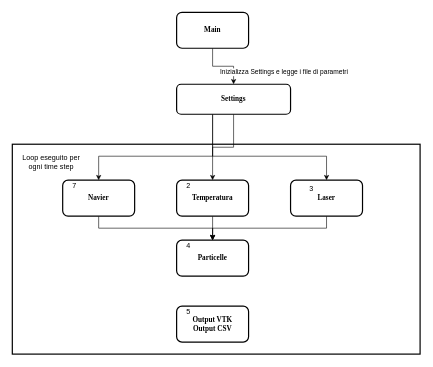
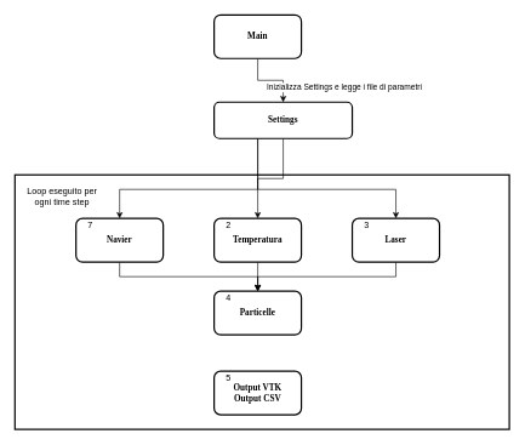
  <mxCell id="0" />
  <mxCell id="1" parent="0" />
  <mxCell id="2" value="" style="rounded=0;whiteSpace=wrap;html=1;strokeWidth=2;" vertex="1" parent="1"><mxGeometry x="20" y="240" width="680" height="350" as="geometry" /></mxCell>
  <mxCell id="3" style="edgeStyle=orthogonalEdgeStyle;rounded=0;orthogonalLoop=1;jettySize=auto;html=1;" edge="1" parent="1" source="4" target="13"><mxGeometry relative="1" as="geometry"><Array as="points"><mxPoint x="164" y="380" /><mxPoint x="354" y="380" /></Array></mxGeometry></mxCell>
  <mxCell id="4" value="&lt;b&gt;&lt;font face=&quot;Times New Roman&quot;&gt;Navier&lt;/font&gt;&lt;/b&gt;" style="rounded=1;whiteSpace=wrap;html=1;strokeWidth=2;" vertex="1" parent="1"><mxGeometry x="104" y="300" width="120" height="60" as="geometry" /></mxCell>
  <mxCell id="5" style="edgeStyle=orthogonalEdgeStyle;rounded=0;orthogonalLoop=1;jettySize=auto;html=1;" edge="1" parent="1" source="8" target="4"><mxGeometry relative="1" as="geometry"><Array as="points"><mxPoint x="354" y="260" /><mxPoint x="164" y="260" /></Array></mxGeometry></mxCell>
  <mxCell id="6" style="edgeStyle=orthogonalEdgeStyle;rounded=0;orthogonalLoop=1;jettySize=auto;html=1;" edge="1" parent="1" source="8" target="17"><mxGeometry relative="1" as="geometry" /></mxCell>
  <mxCell id="7" style="edgeStyle=orthogonalEdgeStyle;rounded=0;orthogonalLoop=1;jettySize=auto;html=1;" edge="1" parent="1" source="8" target="15"><mxGeometry relative="1" as="geometry"><Array as="points"><mxPoint x="354" y="260" /><mxPoint x="544" y="260" /></Array></mxGeometry></mxCell>
  <mxCell id="8" value="&lt;b&gt;&lt;font face=&quot;Times New Roman&quot;&gt;Settings&lt;/font&gt;&lt;/b&gt;" style="rounded=1;whiteSpace=wrap;html=1;strokeWidth=2;" vertex="1" parent="1"><mxGeometry x="294" y="140" width="190" height="50" as="geometry" /></mxCell>
  <mxCell id="9" value="&lt;b&gt;&lt;font face=&quot;Times New Roman&quot;&gt;Output VTK&lt;br&gt;Output CSV&lt;br&gt;&lt;/font&gt;&lt;/b&gt;" style="rounded=1;whiteSpace=wrap;html=1;strokeWidth=2;" vertex="1" parent="1"><mxGeometry x="294" y="510" width="120" height="60" as="geometry" /></mxCell>
  <mxCell id="10" style="edgeStyle=orthogonalEdgeStyle;rounded=0;orthogonalLoop=1;jettySize=auto;html=1;" edge="1" parent="1" source="12" target="8"><mxGeometry relative="1" as="geometry" /></mxCell>
  <mxCell id="11" value="Inizializza Settings e legge i file di parametri" style="edgeLabel;html=1;align=center;verticalAlign=middle;resizable=0;points=[];" vertex="1" connectable="0" parent="10"><mxGeometry x="-0.319" relative="1" as="geometry"><mxPoint x="116" y="9.52" as="offset" /></mxGeometry></mxCell>
  <mxCell id="12" value="&lt;b&gt;&lt;font face=&quot;Times New Roman&quot;&gt;Main&lt;/font&gt;&lt;/b&gt;" style="rounded=1;whiteSpace=wrap;html=1;strokeWidth=2;" vertex="1" parent="1"><mxGeometry x="294" y="20" width="120" height="60" as="geometry" /></mxCell>
  <mxCell id="13" value="&lt;b&gt;&lt;font face=&quot;Times New Roman&quot;&gt;Particelle&lt;/font&gt;&lt;/b&gt;" style="rounded=1;whiteSpace=wrap;html=1;strokeWidth=2;" vertex="1" parent="1"><mxGeometry x="294" y="400" width="120" height="60" as="geometry" /></mxCell>
  <mxCell id="14" style="edgeStyle=orthogonalEdgeStyle;rounded=0;orthogonalLoop=1;jettySize=auto;html=1;" edge="1" parent="1" source="15" target="13"><mxGeometry relative="1" as="geometry"><Array as="points"><mxPoint x="544" y="380" /><mxPoint x="354" y="380" /></Array></mxGeometry></mxCell>
  <mxCell id="15" value="&lt;b&gt;&lt;font face=&quot;Times New Roman&quot;&gt;Laser&lt;/font&gt;&lt;/b&gt;" style="rounded=1;whiteSpace=wrap;html=1;strokeWidth=2;" vertex="1" parent="1"><mxGeometry x="484" y="300" width="120" height="60" as="geometry" /></mxCell>
  <mxCell id="16" style="edgeStyle=orthogonalEdgeStyle;rounded=0;orthogonalLoop=1;jettySize=auto;html=1;" edge="1" parent="1" source="17" target="13"><mxGeometry relative="1" as="geometry" /></mxCell>
  <mxCell id="17" value="&lt;b&gt;&lt;font face=&quot;Times New Roman&quot;&gt;Temperatura&lt;/font&gt;&lt;/b&gt;" style="rounded=1;whiteSpace=wrap;html=1;strokeWidth=2;" vertex="1" parent="1"><mxGeometry x="294" y="300" width="120" height="60" as="geometry" /></mxCell>
  <mxCell id="18" value="Loop eseguito per ogni time step" style="text;html=1;strokeColor=none;fillColor=none;align=center;verticalAlign=middle;whiteSpace=wrap;rounded=0;" vertex="1" parent="1"><mxGeometry x="30" y="250" width="110" height="40" as="geometry" /></mxCell>
  <mxCell id="19" value="7" style="text;html=1;strokeColor=none;fillColor=none;align=center;verticalAlign=middle;whiteSpace=wrap;rounded=0;" vertex="1" parent="1"><mxGeometry x="104" y="300" width="40" height="20" as="geometry" /></mxCell>
- <mxCell id="20" value="3" style="text;html=1;strokeColor=none;fillColor=none;align=center;verticalAlign=middle;whiteSpace=wrap;rounded=0;" vertex="1" parent="1"><mxGeometry x="499" y="305" width="40" height="20" as="geometry" /></mxCell>
+ <mxCell id="20" value="3" style="text;html=1;strokeColor=none;fillColor=none;align=center;verticalAlign=middle;whiteSpace=wrap;rounded=0;" vertex="1" parent="1"><mxGeometry x="484" y="300" width="40" height="20" as="geometry" /></mxCell>
  <mxCell id="21" value="2" style="text;html=1;strokeColor=none;fillColor=none;align=center;verticalAlign=middle;whiteSpace=wrap;rounded=0;" vertex="1" parent="1"><mxGeometry x="294" y="300" width="40" height="20" as="geometry" /></mxCell>
  <mxCell id="22" value="4" style="text;html=1;strokeColor=none;fillColor=none;align=center;verticalAlign=middle;whiteSpace=wrap;rounded=0;" vertex="1" parent="1"><mxGeometry x="294" y="400" width="40" height="20" as="geometry" /></mxCell>
  <mxCell id="23" value="5" style="text;html=1;strokeColor=none;fillColor=none;align=center;verticalAlign=middle;whiteSpace=wrap;rounded=0;" vertex="1" parent="1"><mxGeometry x="294" y="510" width="40" height="20" as="geometry" /></mxCell>
